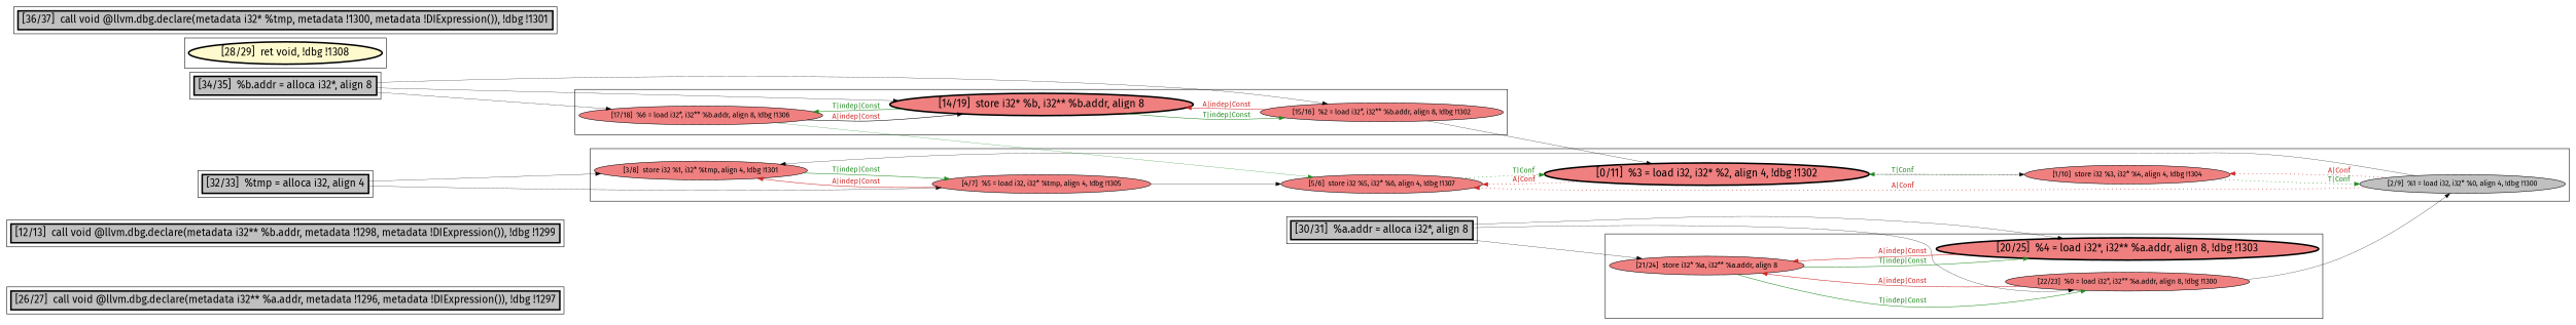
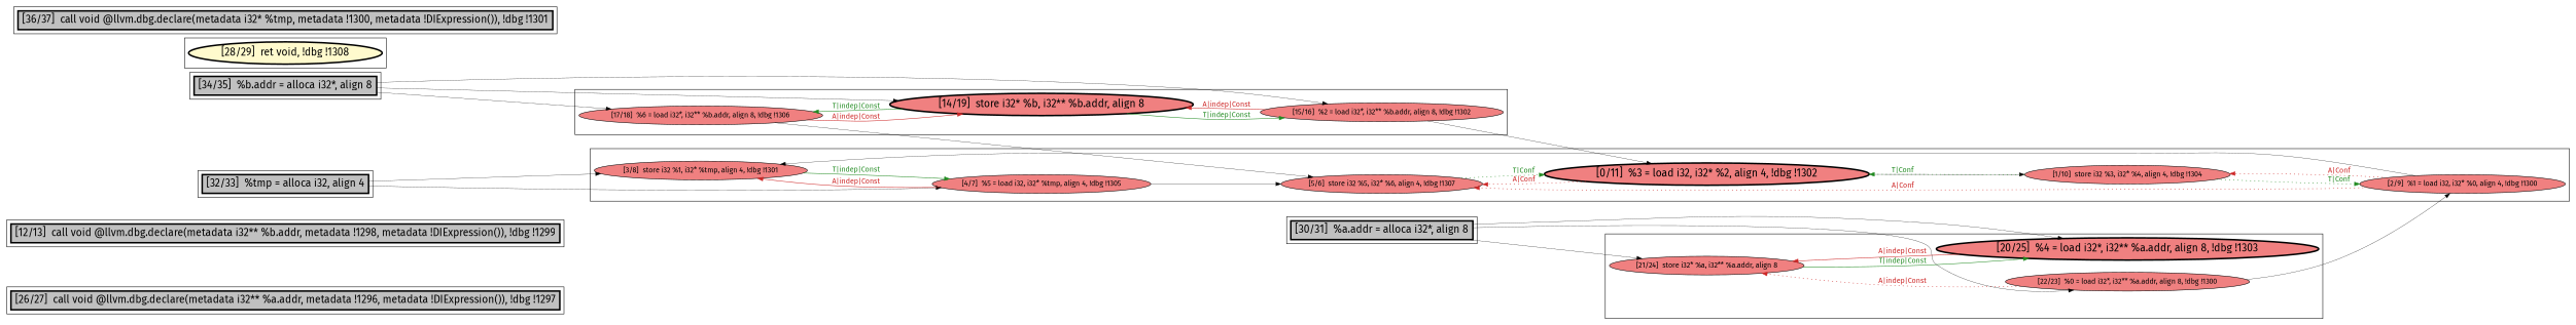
  digraph {
    fontname="Fira Sans"
    rankdir=LR
    node [fillcolor=lightcoral fontname="Fira Sans" fontsize=20 penwidth=3.0 shape=ellipse style=filled]
    edge [color=black fontcolor=black fontname="Fira Sans" penwidth=1.0 style=solid]
    n1 [fillcolor=grey label="[26/27]  call void @llvm.dbg.declare(metadata i32** %a.addr, metadata !1296, metadata !DIExpression()), !dbg !1297" shape=rectangle]
    n2 [fillcolor=grey label="[12/13]  call void @llvm.dbg.declare(metadata i32** %b.addr, metadata !1298, metadata !DIExpression()), !dbg !1299" shape=rectangle]
    n3 [fillcolor=grey label="[32/33]  %tmp = alloca i32, align 4" shape=rectangle]
    n4 [fillcolor=grey label="[34/35]  %b.addr = alloca i32*, align 8" shape=rectangle]
    n5 [label="[3/8]  store i32 %1, i32* %tmp, align 4, !dbg !1301" fontsize="" penwidth=""]
    n6 [label="[4/7]  %5 = load i32, i32* %tmp, align 4, !dbg !1305" fontsize="" penwidth=""]
    n7 [label="[0/11]  %3 = load i32, i32* %2, align 4, !dbg !1302"]
    n8 [label="[1/10]  store i32 %3, i32* %4, align 4, !dbg !1304" fontsize="" penwidth=""]
    n9 [label="[5/6]  store i32 %5, i32* %6, align 4, !dbg !1307" fontsize="" penwidth=""]
-   n10 [fillcolor=grey label="[2/9]  %1 = load i32, i32* %0, align 4, !dbg !1300" fontsize="" penwidth=""]
+   n10 [label="[2/9]  %1 = load i32, i32* %0, align 4, !dbg !1300" fontsize="" penwidth=""]
    n11 [fillcolor=lemonchiffon label="[28/29]  ret void, !dbg !1308"]
    n12 [label="[17/18]  %6 = load i32*, i32** %b.addr, align 8, !dbg !1306" fontsize="" penwidth=""]
    n13 [label="[15/16]  %2 = load i32*, i32** %b.addr, align 8, !dbg !1302" fontsize="" penwidth=""]
    n14 [label="[14/19]  store i32* %b, i32** %b.addr, align 8"]
    n15 [label="[21/24]  store i32* %a, i32** %a.addr, align 8" fontsize="" penwidth=""]
    n16 [label="[20/25]  %4 = load i32*, i32** %a.addr, align 8, !dbg !1303"]
    n17 [label="[22/23]  %0 = load i32*, i32** %a.addr, align 8, !dbg !1300" fontsize="" penwidth=""]
    n18 [fillcolor=grey label="[36/37]  call void @llvm.dbg.declare(metadata i32* %tmp, metadata !1300, metadata !DIExpression()), !dbg !1301" shape=rectangle]
    n19 [fillcolor=grey label="[30/31]  %a.addr = alloca i32*, align 8" shape=rectangle]
    subgraph cluster_1 {
      n1
    }
    subgraph cluster_2 {
      n2
    }
    subgraph cluster_3 {
      n3
    }
    subgraph cluster_4 {
      n4
    }
    subgraph cluster_5 {
      n5
      n6
      n7
      n8
      n9
      n10
    }
    subgraph cluster_6 {
      n11
    }
    subgraph cluster_7 {
      n12
      n13
      n14
    }
    subgraph cluster_8 {
      n15
      n16
      n17
    }
    subgraph cluster_9 {
      n18
    }
    subgraph cluster_10 {
      n19
    }
    n3 -> n5 [penwidth=0.5]
    n3 -> n6 [penwidth=0.5]
    n4 -> n12 [penwidth=0.5]
    n4 -> n13 [penwidth=0.5]
    n4 -> n14 [penwidth=0.5]
    n5 -> n6 [color=forestgreen fontcolor=forestgreen label="T|indep|Const"]
    n6 -> n5 [color=firebrick3 fontcolor=firebrick3 label="A|indep|Const"]
    n6 -> n9 [penwidth=0.5]
    n7 -> n8 [penwidth=0.5]
    n7 -> n9 [color=firebrick3 fontcolor=firebrick3 label="A|Conf" style=dotted]
    n8 -> n7 [color=forestgreen fontcolor=forestgreen label="T|Conf" style=dotted]
    n8 -> n10 [color=forestgreen fontcolor=forestgreen label="T|Conf" style=dotted]
    n9 -> n7 [color=forestgreen fontcolor=forestgreen label="T|Conf" style=dotted]
    n10 -> n5 [penwidth=0.5]
    n10 -> n8 [color=firebrick3 fontcolor=firebrick3 label="A|Conf" style=dotted]
    n10 -> n9 [color=firebrick3 fontcolor=firebrick3 label="A|Conf" style=dotted]
-   n12 -> n9 [color=forestgreen penwidth=0.5]
-   n12 -> n14 [fontcolor=firebrick3 label="A|indep|Const"]
+   n12 -> n9 [penwidth=0.5]
+   n12 -> n14 [color=firebrick3 fontcolor=firebrick3 label="A|indep|Const"]
    n13 -> n7 [penwidth=0.5]
    n13 -> n14 [color=firebrick3 fontcolor=firebrick3 label="A|indep|Const"]
    n14 -> n12 [color=forestgreen fontcolor=forestgreen label="T|indep|Const"]
    n14 -> n13 [color=forestgreen fontcolor=forestgreen label="T|indep|Const"]
    n15 -> n16 [color=forestgreen fontcolor=forestgreen label="T|indep|Const"]
-   n15 -> n17 [color=forestgreen fontcolor=forestgreen label="T|indep|Const"]
    n16 -> n15 [color=firebrick3 fontcolor=firebrick3 label="A|indep|Const"]
    n17 -> n10 [penwidth=0.5]
-   n17 -> n15 [color=firebrick3 fontcolor=firebrick3 label="A|indep|Const"]
+   n17 -> n15 [color=firebrick3 fontcolor=firebrick3 label="A|indep|Const" style=dotted]
    n19 -> n15 [penwidth=0.5]
    n19 -> n16 [penwidth=0.5]
    n19 -> n17 [penwidth=0.5]
  }
